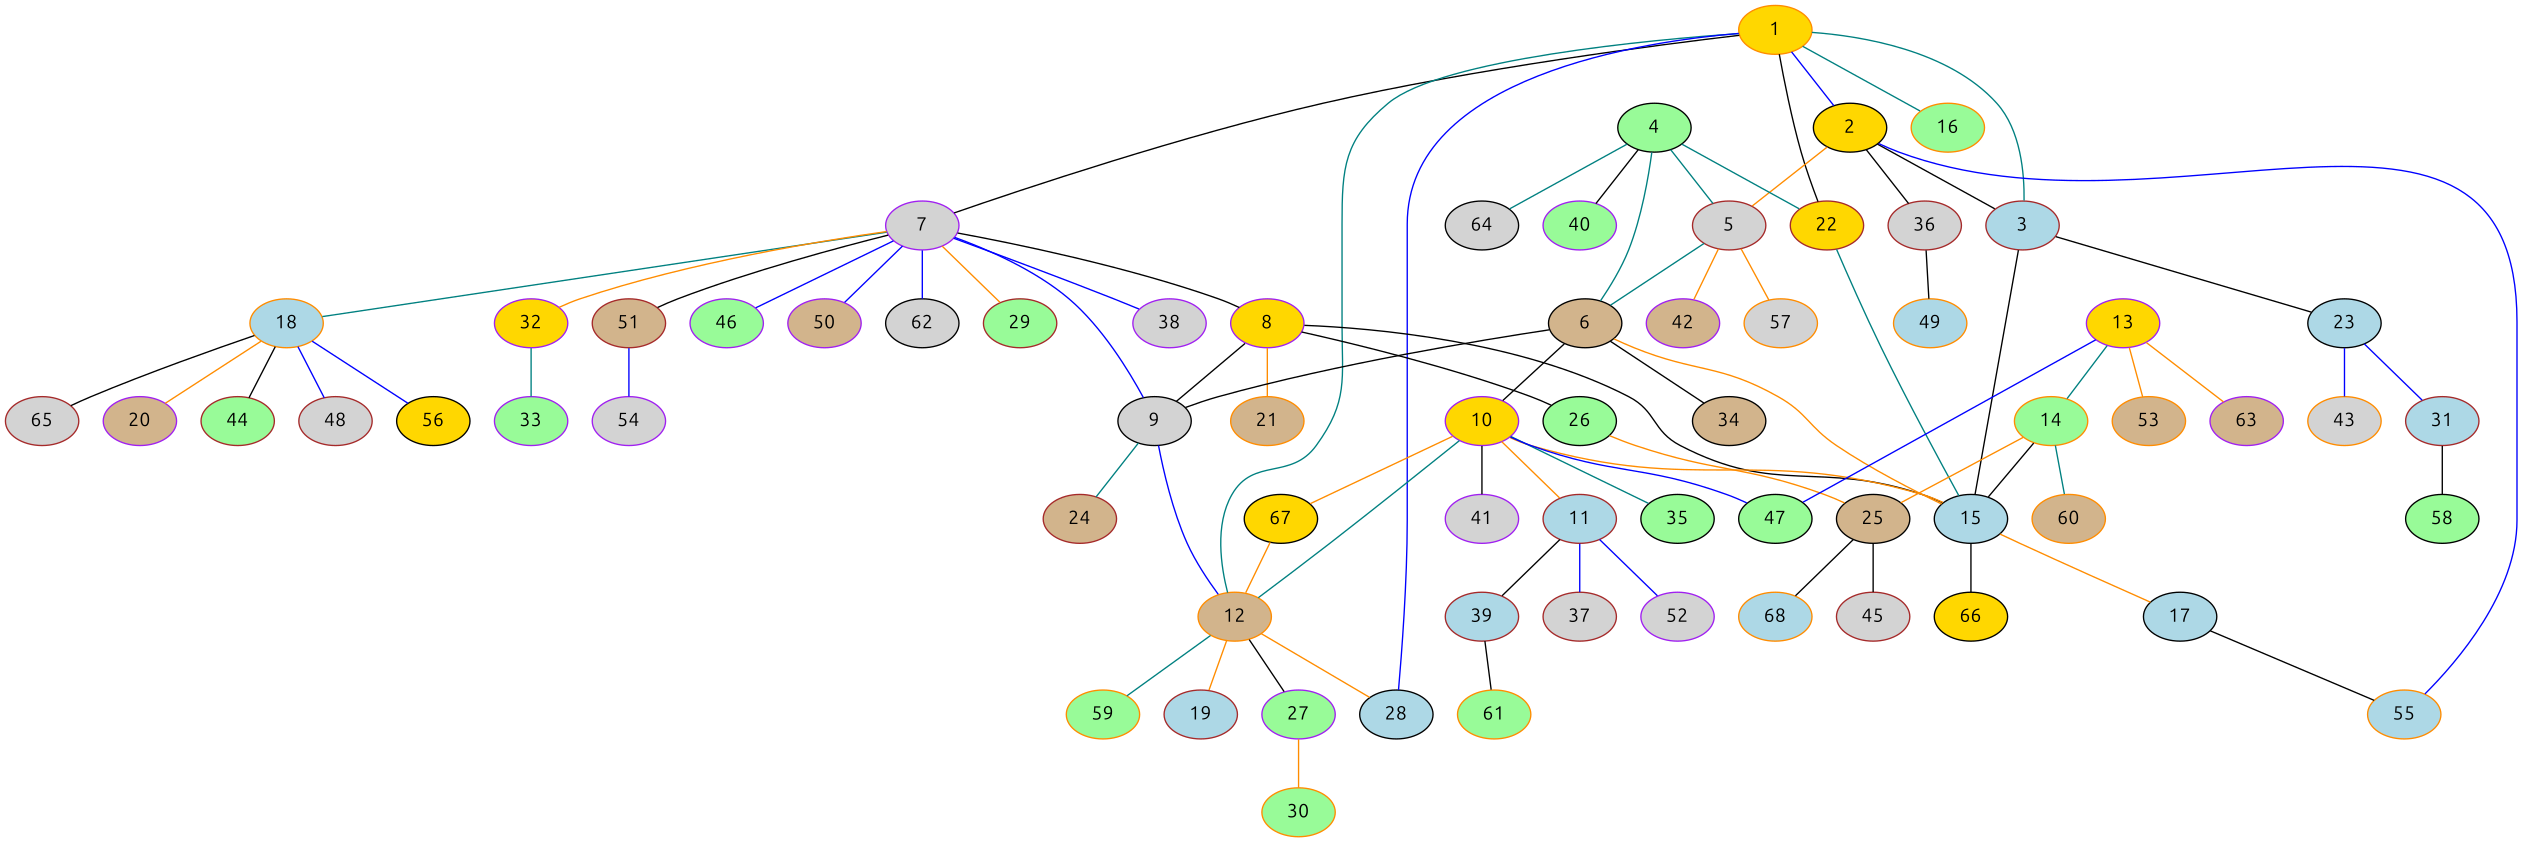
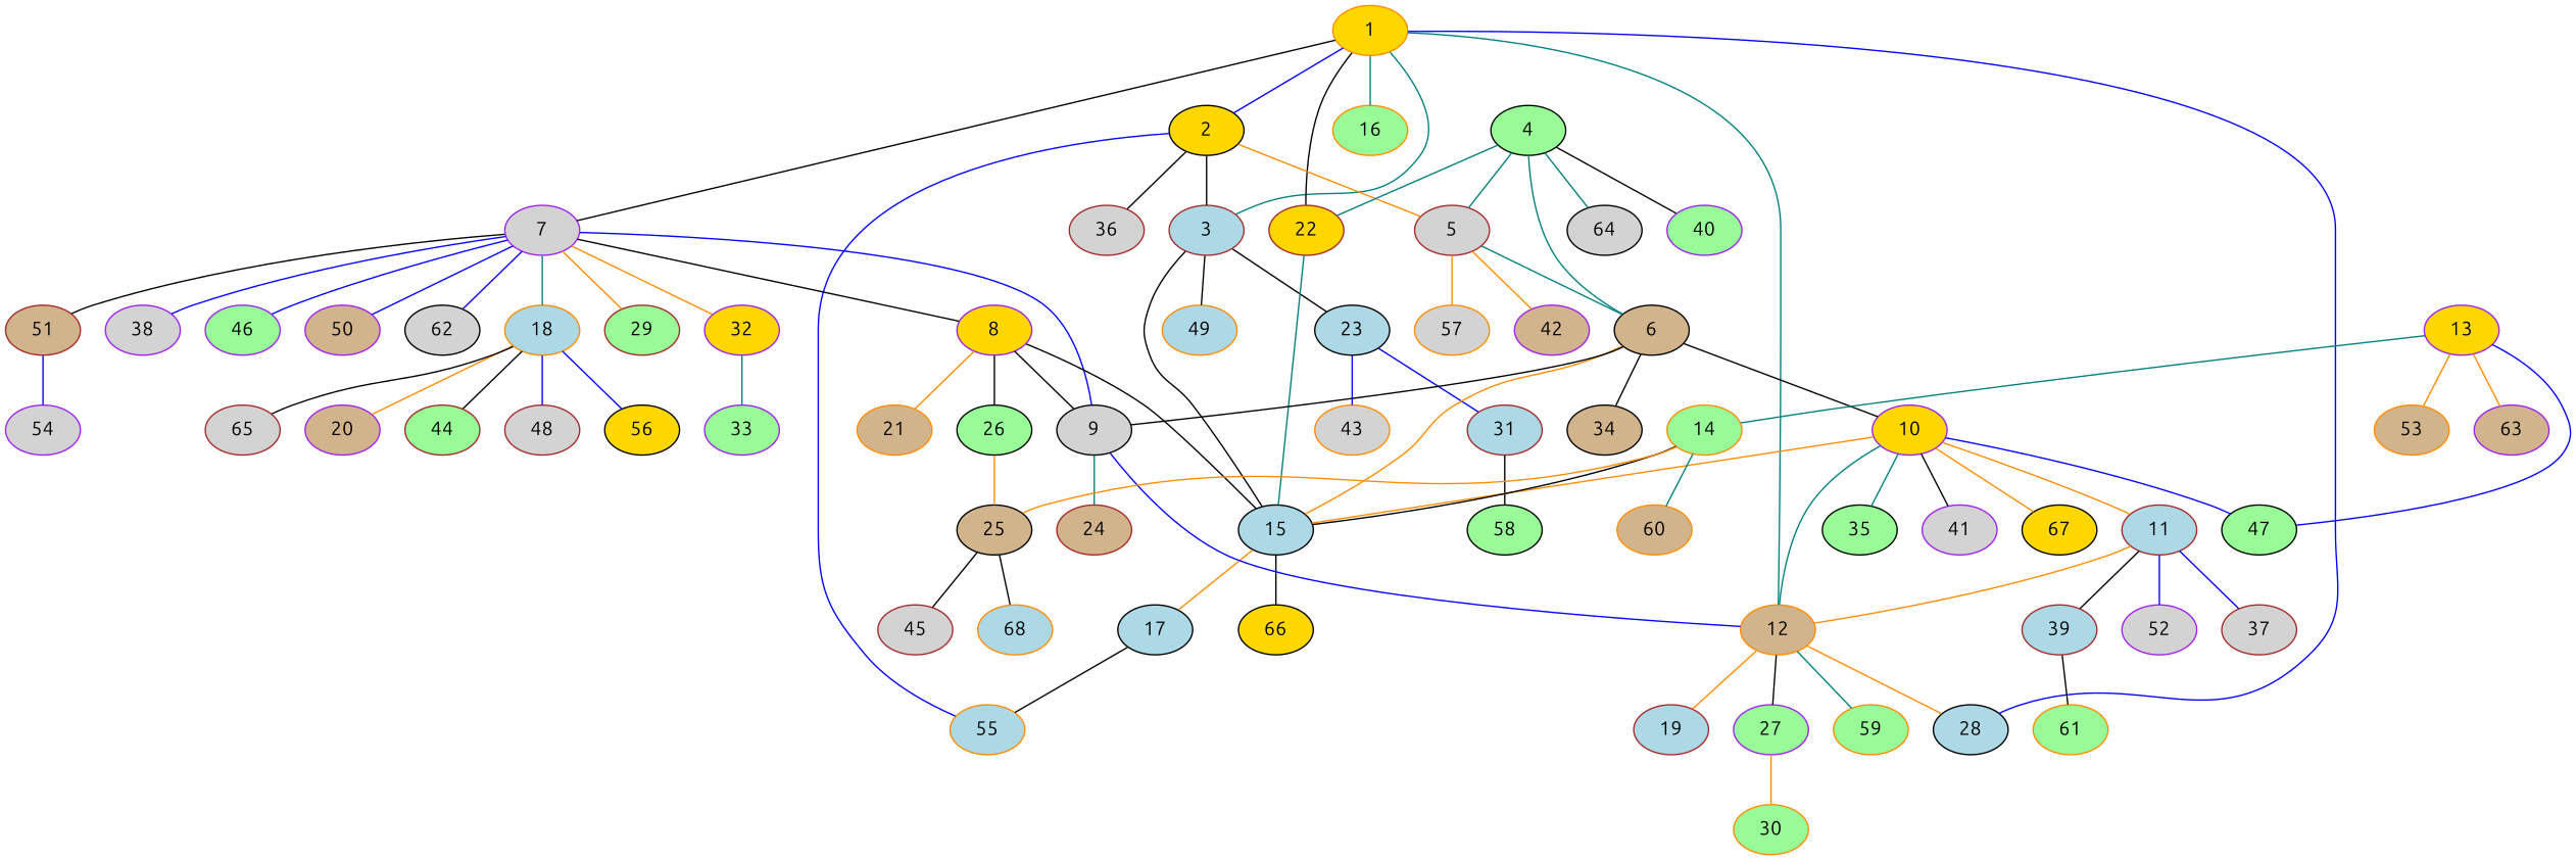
  graph {
    fontname=Ubuntu
    node [color=black fillcolor=lightgrey fontname=Ubuntu style=filled]
    edge [color=black fontname=Ubuntu]
    1 [color=darkorange fillcolor=gold]
    2 [fillcolor=gold]
    3 [color=brown fillcolor=lightblue]
    7 [color=purple]
    12 [color=darkorange fillcolor=tan]
    16 [color=darkorange fillcolor=palegreen]
    22 [color=brown fillcolor=gold]
    28 [fillcolor=lightblue]
    5 [color=brown]
    36 [color=brown]
    55 [color=darkorange fillcolor=lightblue]
    15 [fillcolor=lightblue]
    23 [fillcolor=lightblue]
    49 [color=darkorange fillcolor=lightblue]
    9
    8 [color=purple fillcolor=gold]
    18 [color=darkorange fillcolor=lightblue]
    29 [color=brown fillcolor=palegreen]
    32 [color=purple fillcolor=gold]
    38 [color=purple]
    46 [color=purple fillcolor=palegreen]
    50 [color=purple fillcolor=tan]
    51 [color=brown fillcolor=tan]
    62
    19 [color=brown fillcolor=lightblue]
    27 [color=purple fillcolor=palegreen]
    59 [color=darkorange fillcolor=palegreen]
    6 [fillcolor=tan]
    42 [color=purple fillcolor=tan]
    57 [color=darkorange]
    17 [fillcolor=lightblue]
    66 [fillcolor=gold]
    31 [color=brown fillcolor=lightblue]
    43 [color=darkorange]
    25 [fillcolor=tan]
    45 [color=brown]
    68 [color=darkorange fillcolor=lightblue]
    4 [fillcolor=palegreen]
    40 [color=purple fillcolor=palegreen]
    64
    10 [color=purple fillcolor=gold]
    34 [fillcolor=tan]
    24 [color=brown fillcolor=tan]
    11 [color=brown fillcolor=lightblue]
    35 [fillcolor=palegreen]
    41 [color=purple]
    47 [fillcolor=palegreen]
    67 [fillcolor=gold]
    21 [color=darkorange fillcolor=tan]
    26 [fillcolor=palegreen]
    20 [color=purple fillcolor=tan]
    44 [color=brown fillcolor=palegreen]
    48 [color=brown]
    56 [fillcolor=gold]
    65 [color=brown]
    33 [color=purple fillcolor=palegreen]
    54 [color=purple]
    37 [color=brown]
    39 [color=brown fillcolor=lightblue]
    52 [color=purple]
    61 [color=darkorange fillcolor=palegreen]
    30 [color=darkorange fillcolor=palegreen]
    13 [color=purple fillcolor=gold]
    14 [color=darkorange fillcolor=palegreen]
    53 [color=darkorange fillcolor=tan]
    63 [color=purple fillcolor=tan]
    60 [color=darkorange fillcolor=tan]
    58 [fillcolor=palegreen]
    1 -- 2 [color=blue]
    1 -- 3 [color=teal]
    1 -- 7
    1 -- 12 [color=teal]
    1 -- 16 [color=teal]
    1 -- 22
    1 -- 28 [color=blue]
    2 -- 3
    2 -- 5 [color=darkorange]
    2 -- 36
    2 -- 55 [color=blue]
    3 -- 15
    3 -- 23
-   36 -- 49
+   3 -- 49
    7 -- 9 [color=blue]
    7 -- 8
    7 -- 18 [color=teal]
    7 -- 29 [color=darkorange]
    7 -- 32 [color=darkorange]
    7 -- 38 [color=blue]
    7 -- 46 [color=blue]
    7 -- 50 [color=blue]
    7 -- 51
    7 -- 62 [color=blue]
    12 -- 28 [color=darkorange]
    12 -- 19 [color=darkorange]
    12 -- 27
    12 -- 59 [color=teal]
    22 -- 15 [color=teal]
    5 -- 6 [color=teal]
    5 -- 42 [color=darkorange]
    5 -- 57 [color=darkorange]
    15 -- 17 [color=darkorange]
    15 -- 66
    23 -- 31 [color=blue]
    23 -- 43 [color=blue]
    9 -- 12 [color=blue]
    9 -- 24 [color=teal]
    8 -- 15
    8 -- 9
    8 -- 21 [color=darkorange]
    8 -- 26
    18 -- 20 [color=darkorange]
    18 -- 44
    18 -- 48 [color=blue]
    18 -- 56 [color=blue]
    18 -- 65
    32 -- 33 [color=teal]
    51 -- 54 [color=blue]
    27 -- 30 [color=darkorange]
    6 -- 15 [color=darkorange]
    6 -- 9
    6 -- 10
    6 -- 34
    17 -- 55
    31 -- 58
    25 -- 45
    25 -- 68
    4 -- 22 [color=teal]
    4 -- 5 [color=teal]
    4 -- 6 [color=teal]
    4 -- 40
    4 -- 64 [color=teal]
    10 -- 12 [color=teal]
    10 -- 15 [color=darkorange]
    10 -- 11 [color=darkorange]
    10 -- 35 [color=teal]
    10 -- 41
    10 -- 47 [color=blue]
    10 -- 67 [color=darkorange]
-   67 -- 12 [color=darkorange]
+   11 -- 12 [color=darkorange]
    11 -- 37 [color=blue]
    11 -- 39
    11 -- 52 [color=blue]
    26 -- 25 [color=darkorange]
    39 -- 61
    13 -- 47 [color=blue]
    13 -- 14 [color=teal]
    13 -- 53 [color=darkorange]
    13 -- 63 [color=darkorange]
    14 -- 15
    14 -- 25 [color=darkorange]
    14 -- 60 [color=teal]
  }
